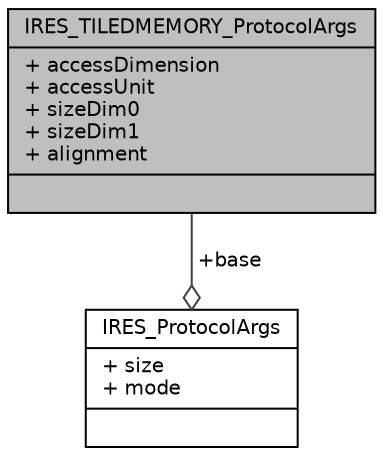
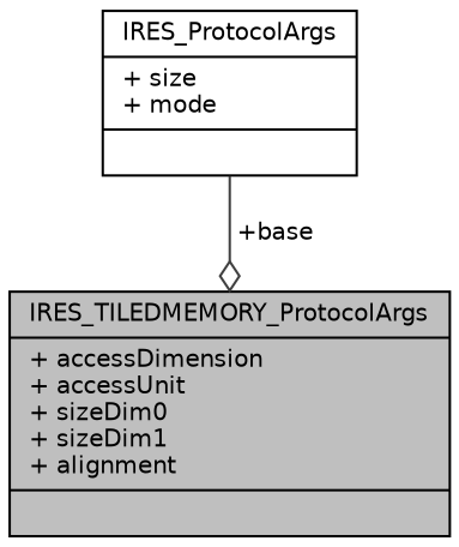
  digraph {
    node [color=black fontname=Helvetica fontsize=10 shape=record style=filled]
    n1 [fillcolor=grey75 fontcolor=black height=0.2 label="{IRES_TILEDMEMORY_ProtocolArgs\n|+ accessDimension\l+ accessUnit\l+ sizeDim0\l+ sizeDim1\l+ alignment\l|}" width=0.4]
    n2 [fillcolor=white height=0.2 label="{IRES_ProtocolArgs\n|+ size\l+ mode\l|}" width=0.4]
-   n1 -> n2 [arrowhead=odiamond color=grey25 fontname=Helvetica fontsize=10 label=" +base" labelfontname=Helvetica labelfontsize=10 style=solid]
+   n2 -> n1 [arrowhead=odiamond color=grey25 fontname=Helvetica fontsize=10 label=" +base" labelfontname=Helvetica labelfontsize=10 style=solid]
  }
